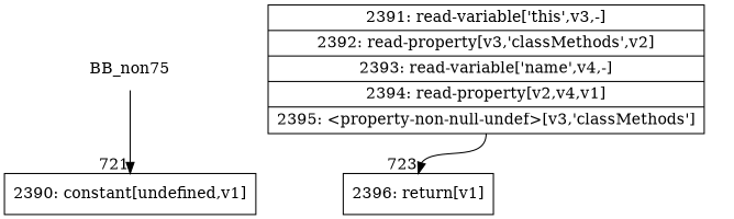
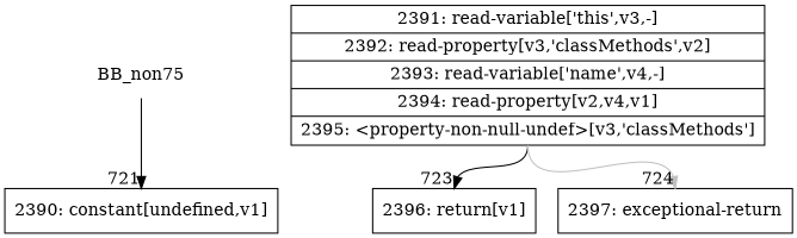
  digraph {
    rankdir=TD
    node [shape=record]
    edge [headport=n tailport=s]
    n1 [label=BB_non75 shape=none]
    n2 [label="{2390: constant[undefined,v1]}"]
    n3 [label="{2391: read-variable['this',v3,-]|2392: read-property[v3,'classMethods',v2]|2393: read-variable['name',v4,-]|2394: read-property[v2,v4,v1]|2395: \<property-non-null-undef\>[v3,'classMethods']}"]
    n4 [label="{2396: return[v1]}"]
+   n5 [label="{2397: exceptional-return}"]
    n1 -> n2 [headlabel="    721"]
    n3 -> n4 [headlabel="      723"]
+   n3 -> n5 [color=gray headlabel="      724"]
  }
